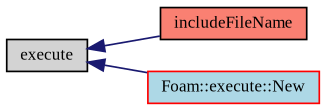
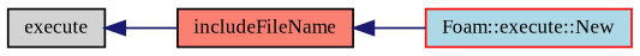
  digraph {
    fontname="Liberation Serif"
    rankdir=LR
    node [color=black fontname="Liberation Serif" fontsize=10 shape=record style=filled]
    edge [color=midnightblue dir=back fontname="Liberation Serif" fontsize=10 labelfontname=Helvetica labelfontsize=10 style=solid]
    n1 [fillcolor=lightgrey fontcolor=black height=0.2 label=execute width=0.4]
    n2 [fillcolor=salmon height=0.2 label=includeFileName width=0.4]
    n3 [color=red fillcolor=lightblue height=0.2 label="Foam::execute::New" width=0.4]
    n1 -> n2
-   n1 -> n3
+   n2 -> n3
  }
